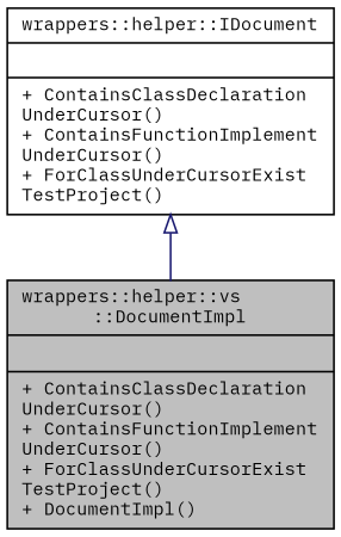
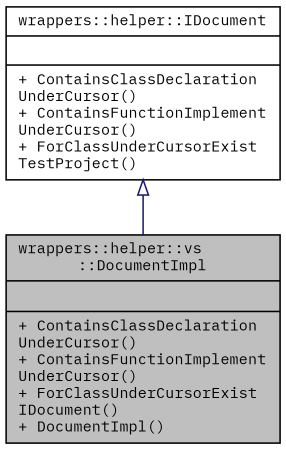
  digraph {
    fontname="IBM Plex Mono"
    node [color=black fontname="IBM Plex Mono" fontsize=10 shape=record style=filled]
-   n1 [fillcolor=grey75 fontcolor=black height=0.2 label="{wrappers::helper::vs\l::DocumentImpl\n||+ ContainsClassDeclaration\lUnderCursor()\l+ ContainsFunctionImplement\lUnderCursor()\l+ ForClassUnderCursorExist\lTestProject()\l+ DocumentImpl()\l}" width=0.4]
+   n1 [fillcolor=grey75 fontcolor=black height=0.2 label="{wrappers::helper::vs\l::DocumentImpl\n||+ ContainsClassDeclaration\lUnderCursor()\l+ ContainsFunctionImplement\lUnderCursor()\l+ ForClassUnderCursorExist\lIDocument()\l+ DocumentImpl()\l}" width=0.4]
    n2 [fillcolor=white height=0.2 label="{wrappers::helper::IDocument\n||+ ContainsClassDeclaration\lUnderCursor()\l+ ContainsFunctionImplement\lUnderCursor()\l+ ForClassUnderCursorExist\lTestProject()\l}" width=0.4]
    n2 -> n1 [arrowtail=onormal color=midnightblue dir=back fontname="IBM Plex Mono" fontsize=10 labelfontname=Verdana labelfontsize=10 style=solid]
  }
